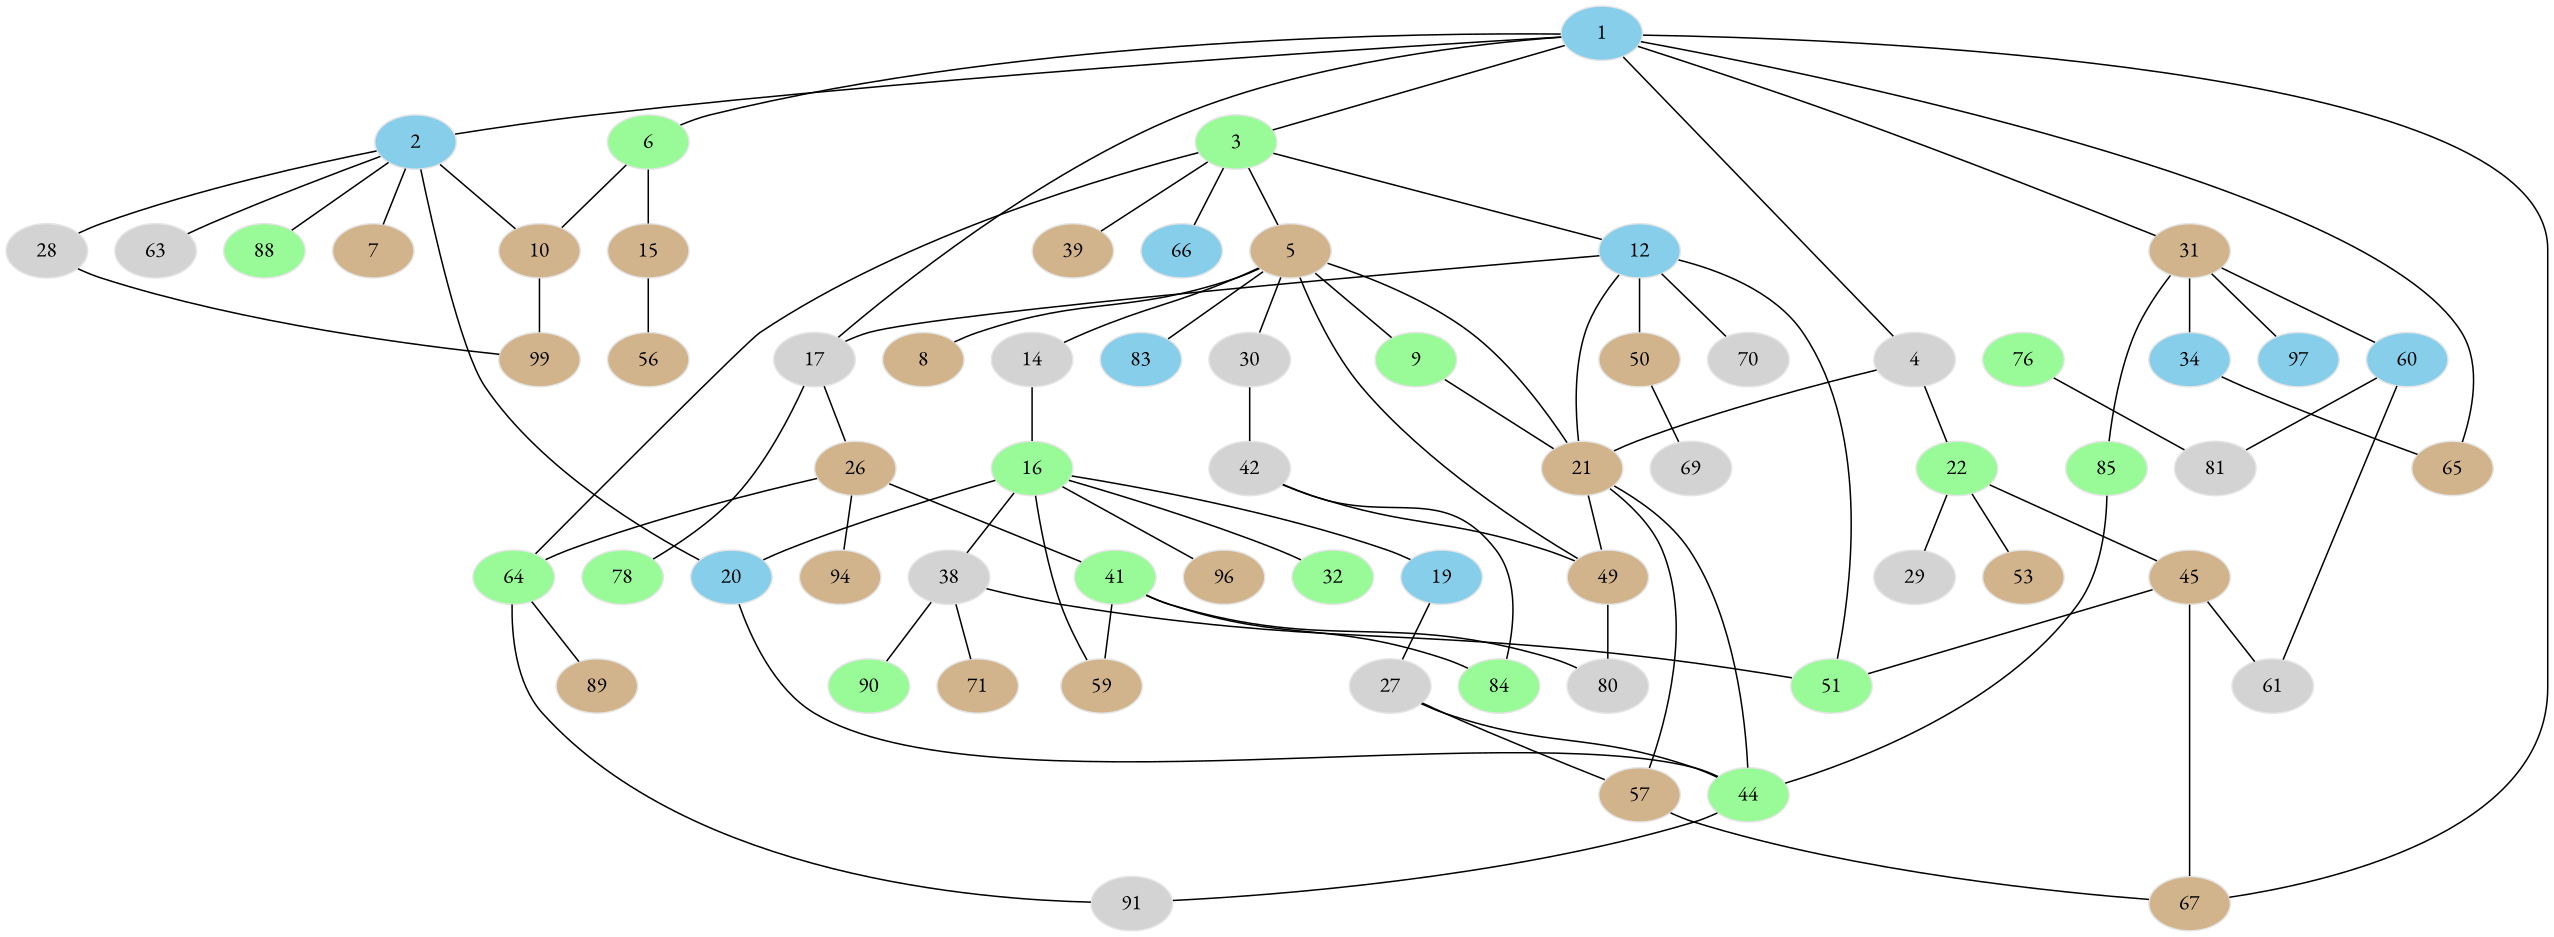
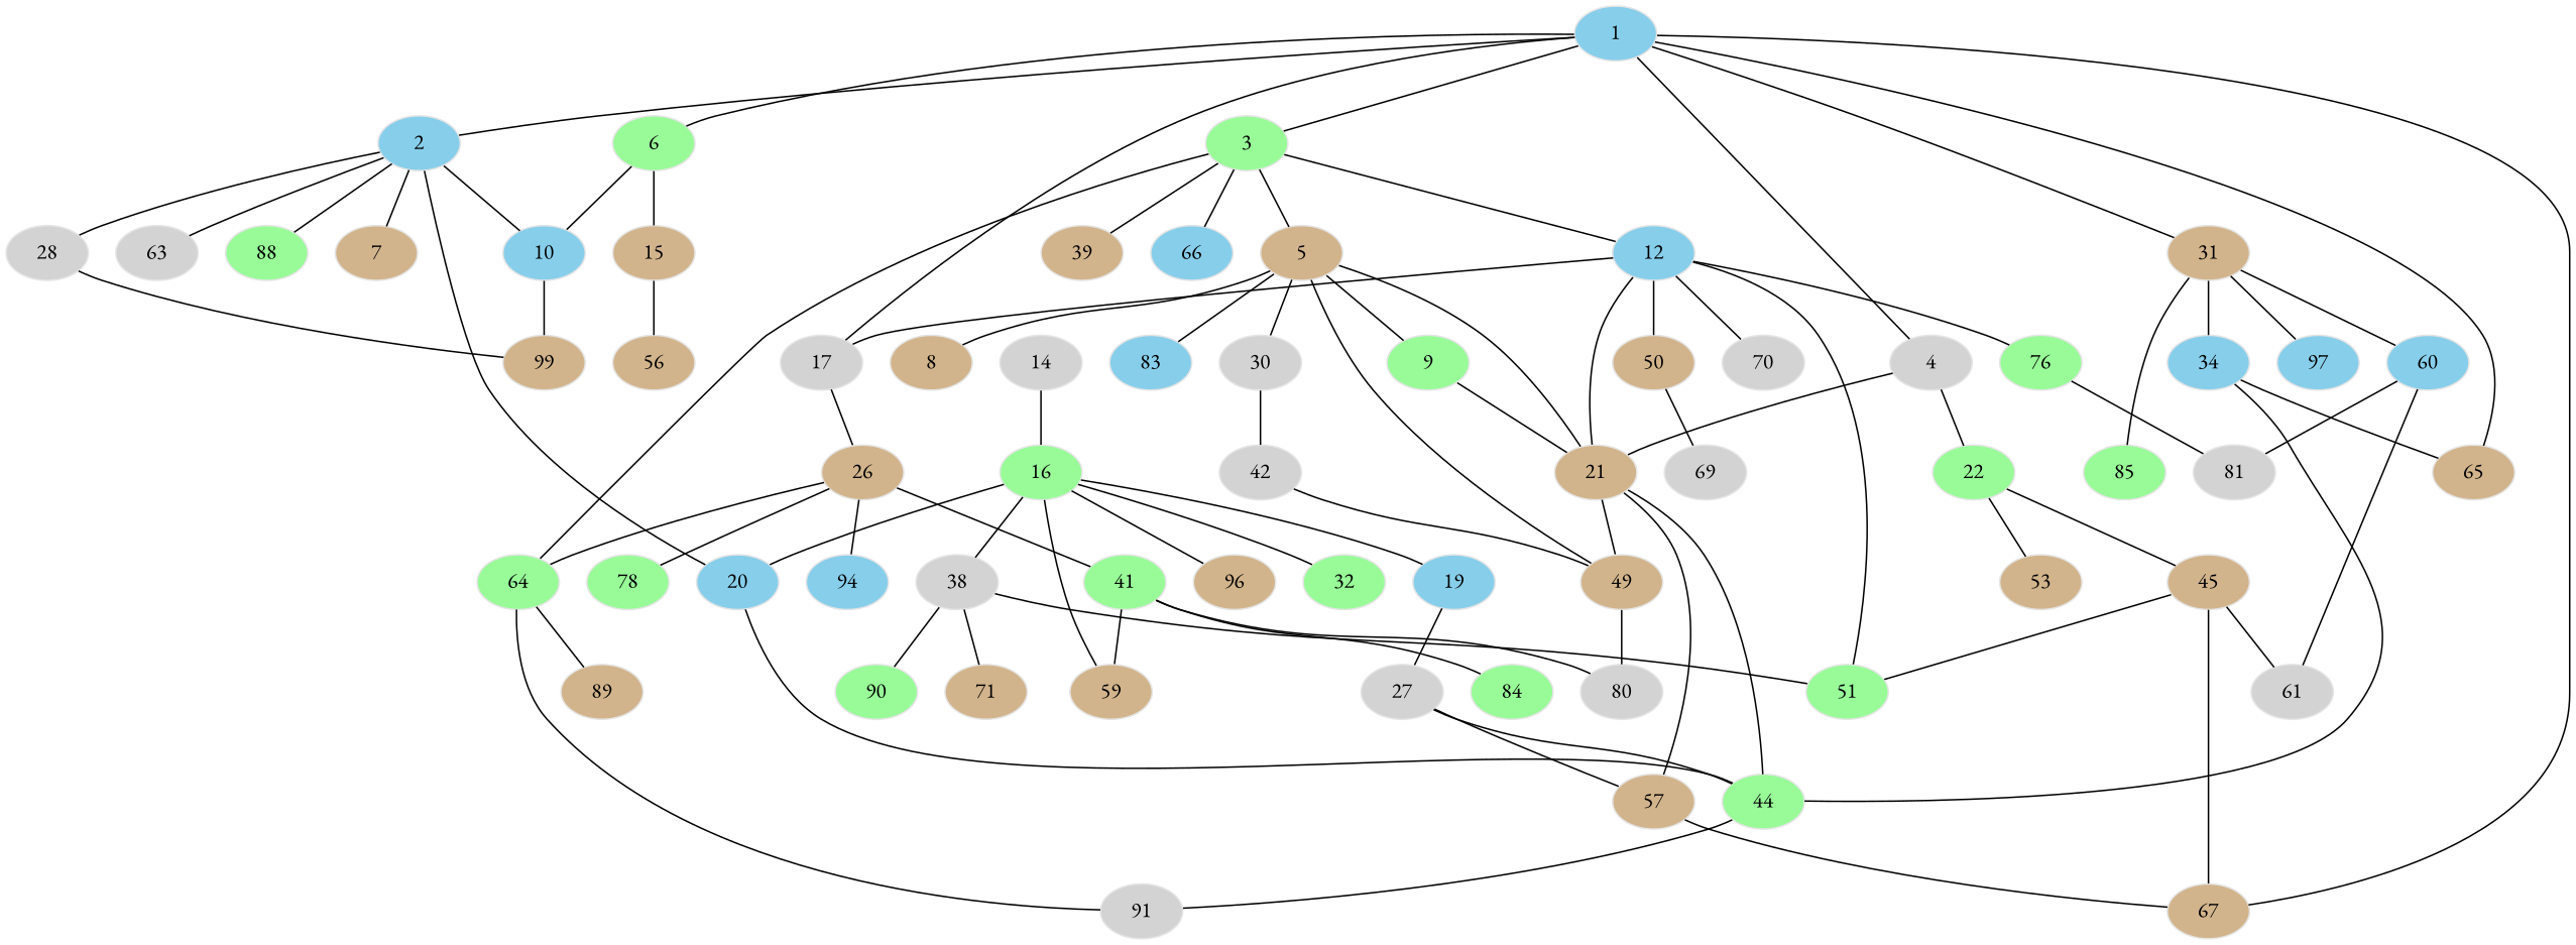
  graph {
    fontname="EB Garamond"
    node [color=gray90 fillcolor=tan fontname="EB Garamond" style=filled]
    edge [fontname="EB Garamond"]
    1 [fillcolor=skyblue super="+100"]
    2 [fillcolor=skyblue super="+11"]
    3 [fillcolor=palegreen super="+98"]
    4 [fillcolor=lightgrey super="+35"]
    6 [fillcolor=palegreen super="+37"]
    17 [fillcolor=lightgrey]
    31 [super="+48"]
    65 [super="+95"]
    67 [super="+79"]
    7 [super="+57"]
-   10 [super="+45"]
+   10 [fillcolor=skyblue super="+45"]
    20 [fillcolor=skyblue]
    28 [fillcolor=lightgrey]
    63 [fillcolor=lightgrey]
    88 [fillcolor=palegreen]
    5 [super="+13"]
    12 [fillcolor=skyblue super="+43"]
    39 [super="+40"]
    64 [fillcolor=palegreen super="+68"]
    66 [fillcolor=skyblue super="+77"]
    21 [super="+24"]
    22 [fillcolor=palegreen super="+33"]
    15 [super="+25"]
    26 [super="+36"]
    78 [fillcolor=palegreen]
    34 [fillcolor=skyblue]
    60 [fillcolor=skyblue]
    85 [fillcolor=palegreen]
    97 [fillcolor=skyblue]
    99
    44 [fillcolor=palegreen super="+86"]
    8
    9 [fillcolor=palegreen]
    14 [fillcolor=lightgrey super="+18"]
    30 [fillcolor=lightgrey]
    49 [super="+55"]
    83 [fillcolor=skyblue]
    50
    51 [fillcolor=palegreen super="+74"]
    70 [fillcolor=lightgrey]
    76 [fillcolor=palegreen super="+87"]
    91 [fillcolor=lightgrey]
    89 [super="+93"]
    n44 [label=57]
-   29 [fillcolor=lightgrey]
    n46 [label=45 super="+72"]
    53
    16 [fillcolor=palegreen super="+73"]
    42 [fillcolor=lightgrey super="+54"]
    80 [fillcolor=lightgrey]
    56
    69 [fillcolor=lightgrey super="+75"]
    81 [fillcolor=lightgrey super="+82"]
    19 [fillcolor=skyblue super="+23"]
    32 [fillcolor=palegreen]
    38 [fillcolor=lightgrey super="+58"]
    59 [super="+92"]
    96
    27 [fillcolor=lightgrey super="+46"]
    71
    90 [fillcolor=palegreen]
    41 [fillcolor=palegreen super="+62"]
-   94
+   94 [fillcolor=skyblue]
    61 [fillcolor=lightgrey]
    84 [fillcolor=palegreen]
    1 -- 2
    1 -- 3
    1 -- 4
    1 -- 6
    1 -- 17
    1 -- 31
    1 -- 65
    1 -- 67
    2 -- 7
    2 -- 10 [weight=2]
    2 -- 20
    2 -- 28
    2 -- 63
    2 -- 88
    3 -- 5
    3 -- 12
    3 -- 39
    3 -- 64
    3 -- 66
    4 -- 21
    4 -- 22
    6 -- 10
    6 -- 15
    17 -- 26
-   17 -- 78
+   26 -- 78
    31 -- 34
    31 -- 60
    31 -- 85
    31 -- 97
    10 -- 99
    20 -- 44
    28 -- 99
    5 -- 21
    5 -- 8
    5 -- 9
-   5 -- 14
    5 -- 30
    5 -- 49
    5 -- 83
    12 -- 17
    12 -- 21
    12 -- 50
    12 -- 51
    12 -- 70
+   12 -- 76
    64 -- 91
    64 -- 89
    21 -- 44
    21 -- 49
    21 -- n44
-   22 -- 29
    22 -- n46
    22 -- 53
    15 -- 56
    26 -- 64
    26 -- 41
    26 -- 94
    34 -- 65
-   85 -- 44
+   34 -- 44
    60 -- 81
    60 -- 61
    44 -- 91
    9 -- 21
    14 -- 16
    30 -- 42
    49 -- 80
    50 -- 69
    76 -- 81
    n44 -- 67
    n46 -- 67
    n46 -- 51
    n46 -- 61
    16 -- 20
    16 -- 19
    16 -- 32
    16 -- 38
    16 -- 59
    16 -- 96
    42 -- 49
-   42 -- 84
    19 -- 27
    38 -- 51
    38 -- 71
    38 -- 90
    27 -- 44
    27 -- n44
    41 -- 80
    41 -- 59
    41 -- 84
  }
